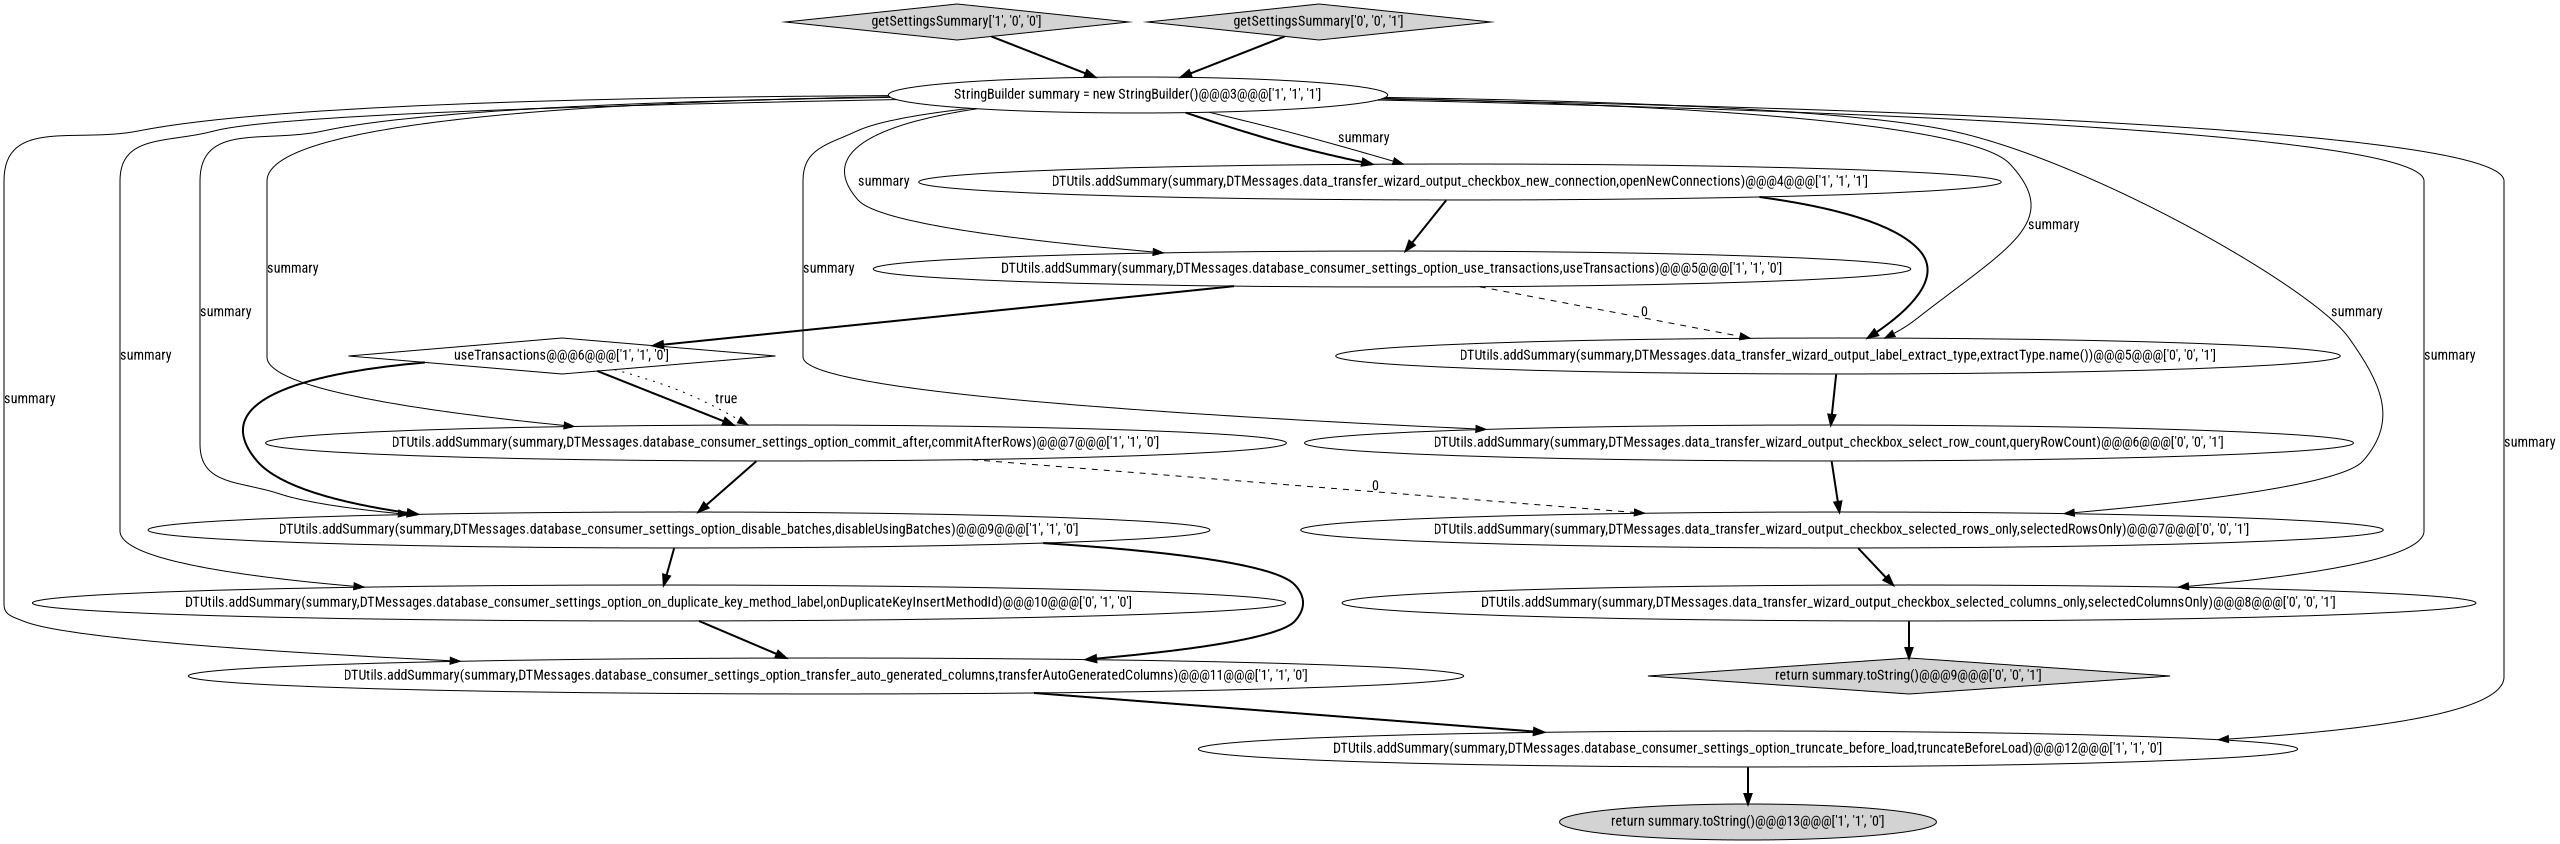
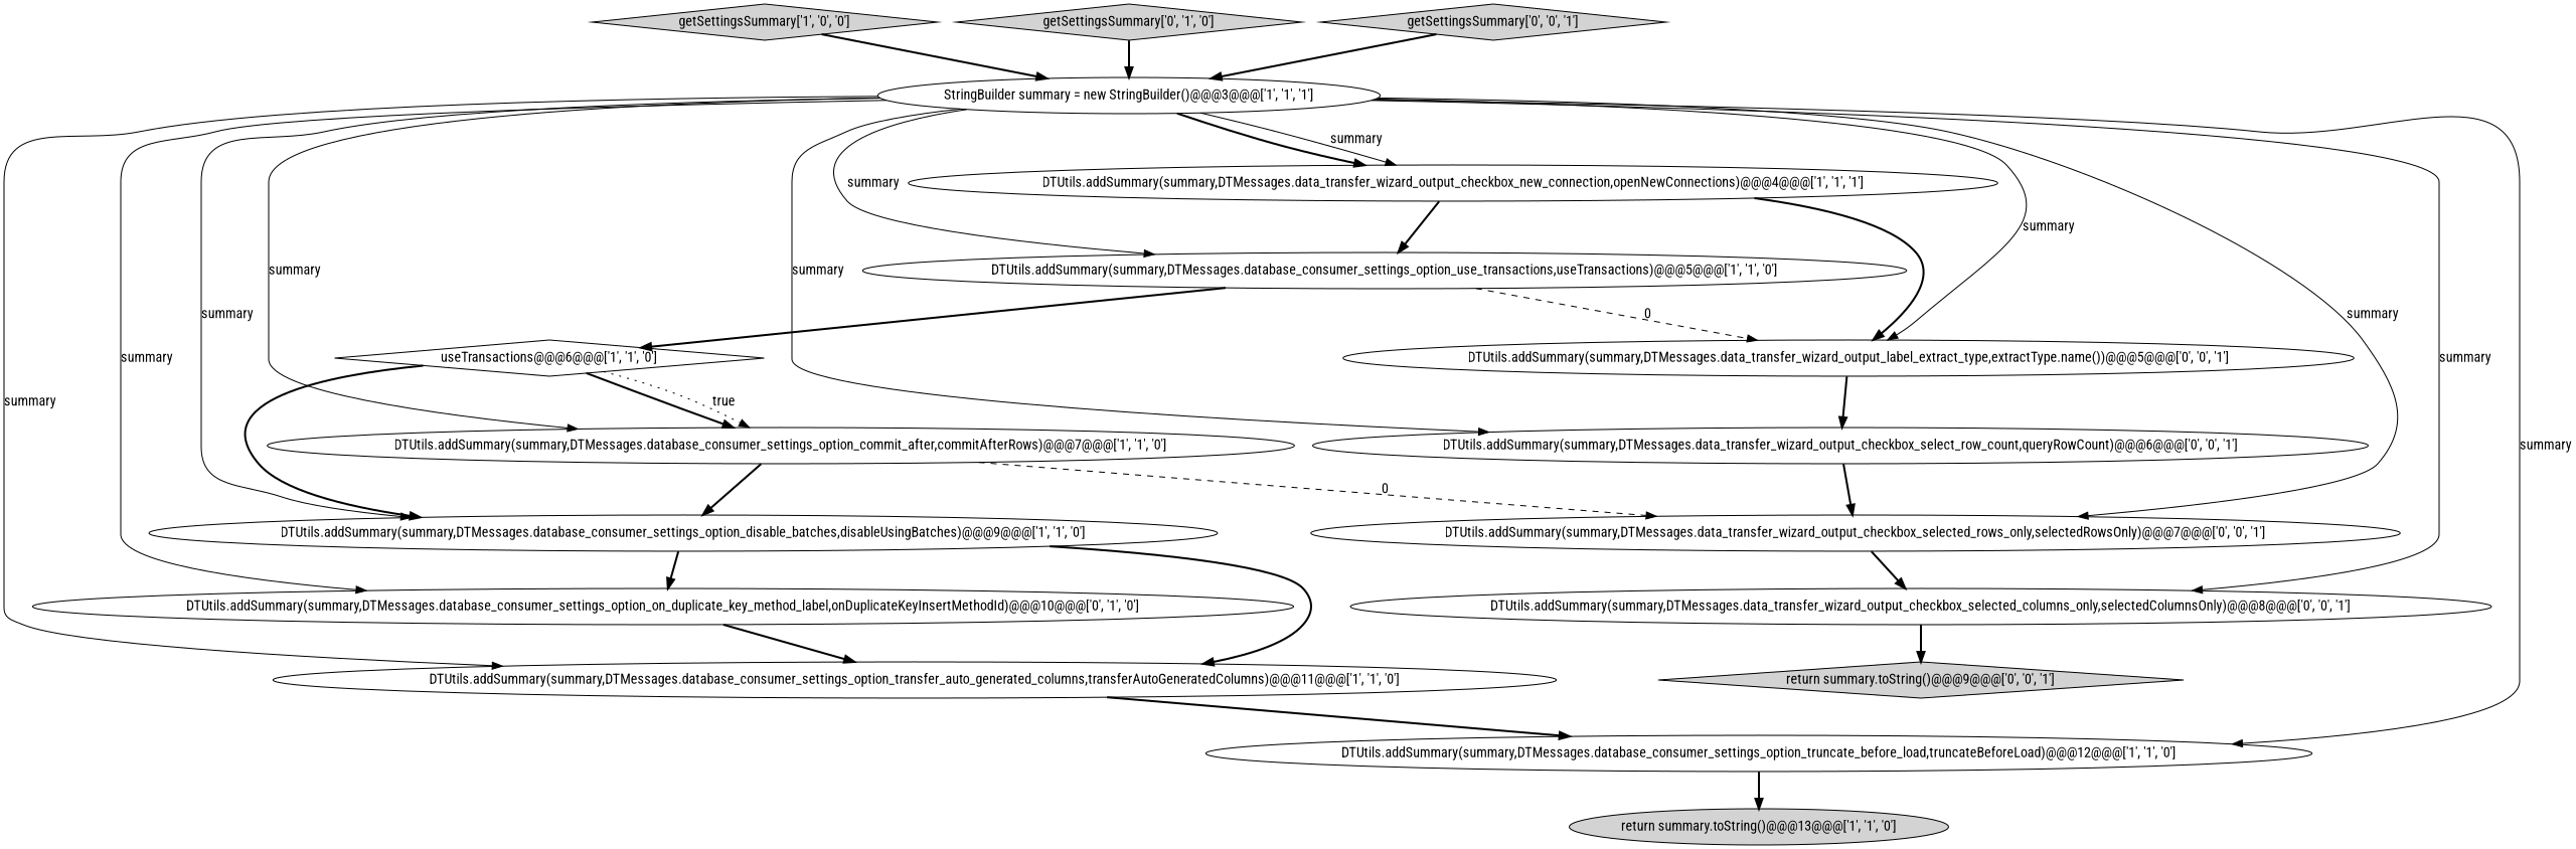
  digraph {
    fontname="Roboto Condensed"
    node [fillcolor=white fontname="Roboto Condensed" shape=ellipse style=filled]
    edge [fontname="Roboto Condensed" style=bold]
    n1 [label="DTUtils.addSummary(summary,DTMessages.database_consumer_settings_option_disable_batches,disableUsingBatches)@@@9@@@['1', '1', '0']"]
    n2 [label="DTUtils.addSummary(summary,DTMessages.database_consumer_settings_option_on_duplicate_key_method_label,onDuplicateKeyInsertMethodId)@@@10@@@['0', '1', '0']"]
    n3 [label="DTUtils.addSummary(summary,DTMessages.database_consumer_settings_option_transfer_auto_generated_columns,transferAutoGeneratedColumns)@@@11@@@['1', '1', '0']"]
    n4 [label="DTUtils.addSummary(summary,DTMessages.database_consumer_settings_option_truncate_before_load,truncateBeforeLoad)@@@12@@@['1', '1', '0']"]
    n5 [label="DTUtils.addSummary(summary,DTMessages.data_transfer_wizard_output_checkbox_select_row_count,queryRowCount)@@@6@@@['0', '0', '1']"]
    n6 [label="DTUtils.addSummary(summary,DTMessages.data_transfer_wizard_output_checkbox_selected_rows_only,selectedRowsOnly)@@@7@@@['0', '0', '1']"]
    n7 [label="DTUtils.addSummary(summary,DTMessages.data_transfer_wizard_output_checkbox_selected_columns_only,selectedColumnsOnly)@@@8@@@['0', '0', '1']"]
    n8 [fillcolor=lightgray label="return summary.toString()@@@9@@@['0', '0', '1']" shape=diamond]
    n9 [fillcolor=lightgray label="getSettingsSummary['1', '0', '0']" shape=diamond]
    n10 [label="StringBuilder summary = new StringBuilder()@@@3@@@['1', '1', '1']"]
    n11 [label="DTUtils.addSummary(summary,DTMessages.database_consumer_settings_option_commit_after,commitAfterRows)@@@7@@@['1', '1', '0']"]
    n12 [label="DTUtils.addSummary(summary,DTMessages.database_consumer_settings_option_use_transactions,useTransactions)@@@5@@@['1', '1', '0']"]
    n13 [label="DTUtils.addSummary(summary,DTMessages.data_transfer_wizard_output_label_extract_type,extractType.name())@@@5@@@['0', '0', '1']"]
    n14 [label="DTUtils.addSummary(summary,DTMessages.data_transfer_wizard_output_checkbox_new_connection,openNewConnections)@@@4@@@['1', '1', '1']"]
    n15 [fillcolor=lightgray label="return summary.toString()@@@13@@@['1', '1', '0']"]
    n16 [label="useTransactions@@@6@@@['1', '1', '0']" shape=diamond]
+   n17 [fillcolor=lightgray label="getSettingsSummary['0', '1', '0']" shape=diamond]
    n18 [fillcolor=lightgray label="getSettingsSummary['0', '0', '1']" shape=diamond]
    n1 -> n2
    n1 -> n3
    n2 -> n3
    n3 -> n4
    n4 -> n15
    n5 -> n6
    n6 -> n7
    n7 -> n8
    n9 -> n10
    n10 -> n1 [label=summary style=solid]
    n10 -> n2 [label=summary style=solid]
    n10 -> n3 [label=summary style=solid]
    n10 -> n4 [label=summary style=solid]
    n10 -> n5 [label=summary style=solid]
    n10 -> n6 [label=summary style=solid]
    n10 -> n7 [label=summary style=solid]
    n10 -> n11 [label=summary style=solid]
    n10 -> n12 [label=summary style=solid]
    n10 -> n13 [label=summary style=solid]
    n10 -> n14
    n10 -> n14 [label=summary style=solid]
    n11 -> n1
    n11 -> n6 [label=0 style=dashed]
    n12 -> n13 [label=0 style=dashed]
    n12 -> n16
    n13 -> n5
    n14 -> n12
    n14 -> n13
    n16 -> n1
    n16 -> n11
    n16 -> n11 [label=true style=dotted]
+   n17 -> n10
    n18 -> n10
  }
